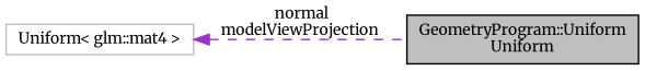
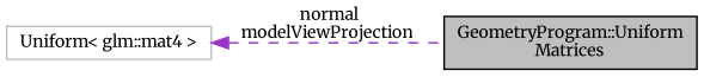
  digraph {
    rankdir=LR
    fontname=Merriweather
    node [fontname=Merriweather fontsize=10 shape=record style=filled]
-   n1 [color=black fillcolor=grey75 fontcolor=black height=0.2 label="GeometryProgram::Uniform\lUniform" width=0.4]
+   n1 [color=black fillcolor=grey75 fontcolor=black height=0.2 label="GeometryProgram::Uniform\lMatrices" width=0.4]
    n2 [color=grey75 fillcolor=white height=0.2 label="Uniform\< glm::mat4 \>" width=0.4]
    n2 -> n1 [color=darkorchid3 dir=back fontname=Merriweather fontsize=10 label=" normal\nmodelViewProjection" labelfontname=Helvetica labelfontsize=10 style=dashed]
  }
